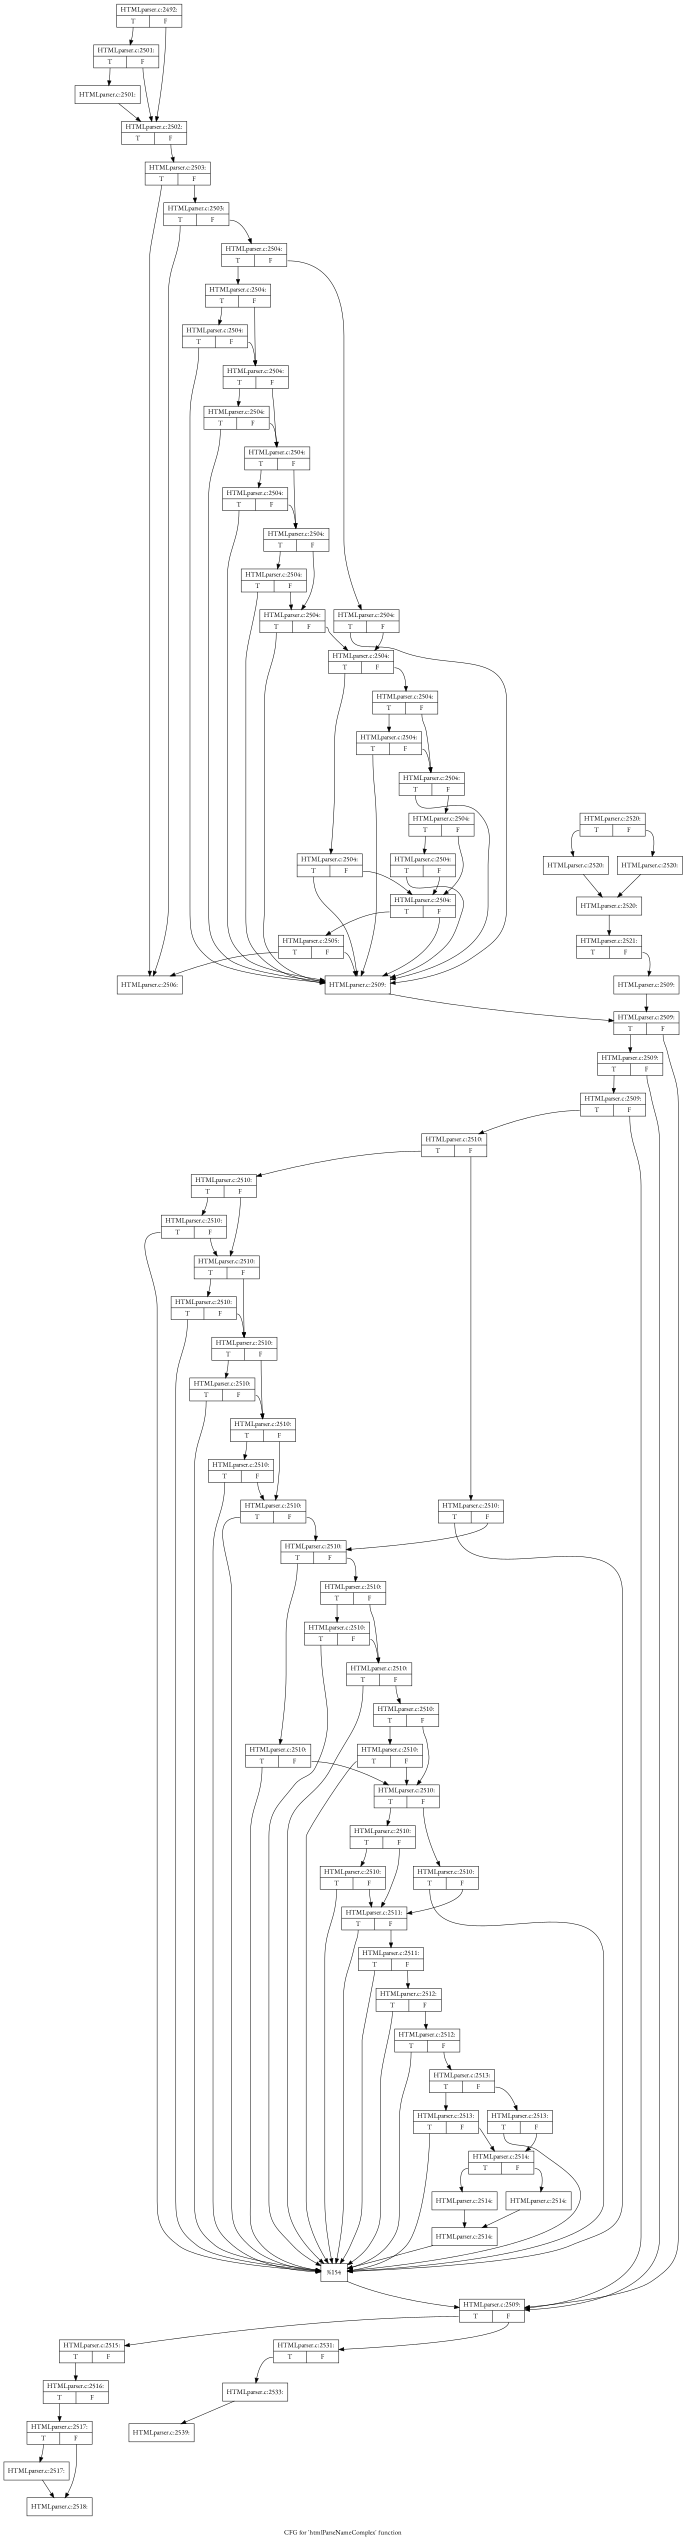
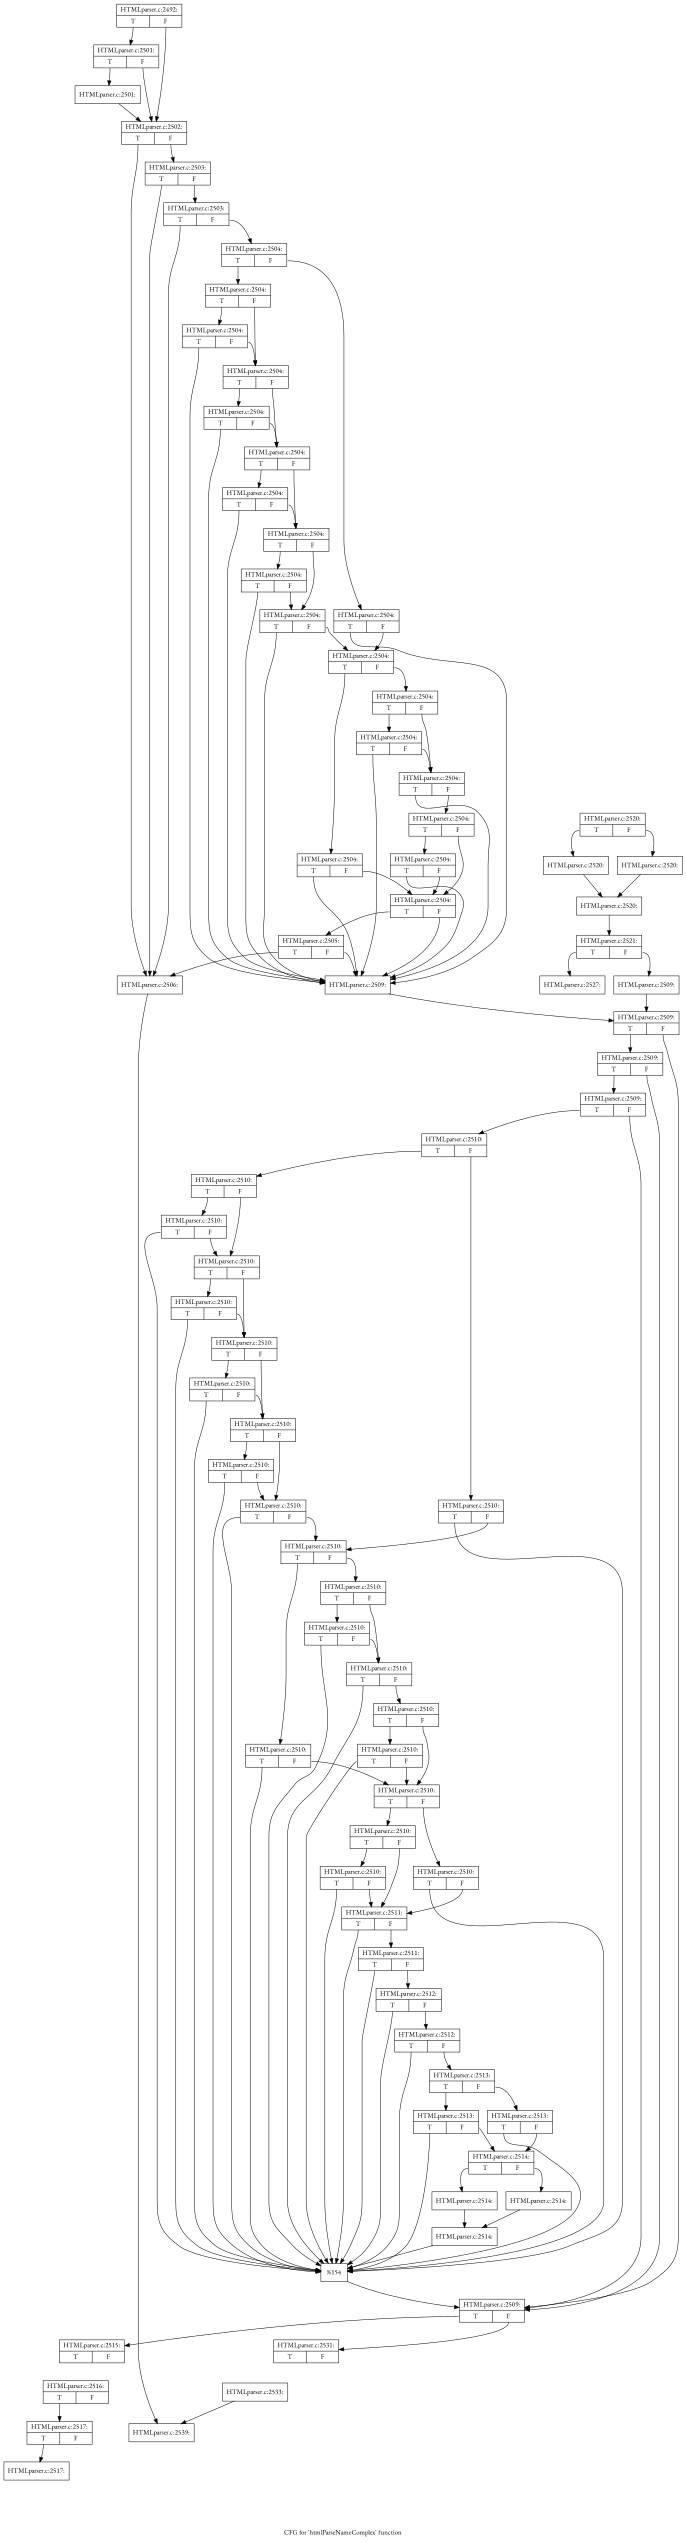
  digraph {
    fontname="EB Garamond"
    label="CFG for 'htmlParseNameComplex' function"
    node [fontname="EB Garamond" shape=record]
    edge [fontname="EB Garamond" tailport=s0]
    n1 [label="{HTMLparser.c:2492:|{<s0>T|<s1>F}}"]
    n2 [label="{HTMLparser.c:2501:|{<s0>T|<s1>F}}"]
    n3 [label="{HTMLparser.c:2502:|{<s0>T|<s1>F}}"]
    n4 [label="{HTMLparser.c:2501:}"]
    n5 [label="{HTMLparser.c:2506:}"]
    n6 [label="{HTMLparser.c:2503:|{<s0>T|<s1>F}}"]
    n7 [label="{HTMLparser.c:2539:}"]
    n8 [label="{HTMLparser.c:2503:|{<s0>T|<s1>F}}"]
    n9 [label="{HTMLparser.c:2504:|{<s0>T|<s1>F}}"]
    n10 [label="{HTMLparser.c:2504:|{<s0>T|<s1>F}}"]
    n11 [label="{HTMLparser.c:2504:|{<s0>T|<s1>F}}"]
    n12 [label="{HTMLparser.c:2504:|{<s0>T|<s1>F}}"]
    n13 [label="{HTMLparser.c:2504:|{<s0>T|<s1>F}}"]
    n14 [label="{HTMLparser.c:2509:}"]
    n15 [label="{HTMLparser.c:2504:|{<s0>T|<s1>F}}"]
    n16 [label="{HTMLparser.c:2504:|{<s0>T|<s1>F}}"]
    n17 [label="{HTMLparser.c:2504:|{<s0>T|<s1>F}}"]
    n18 [label="{HTMLparser.c:2509:|{<s0>T|<s1>F}}"]
    n19 [label="{HTMLparser.c:2504:|{<s0>T|<s1>F}}"]
    n20 [label="{HTMLparser.c:2504:|{<s0>T|<s1>F}}"]
    n21 [label="{HTMLparser.c:2504:|{<s0>T|<s1>F}}"]
    n22 [label="{HTMLparser.c:2504:|{<s0>T|<s1>F}}"]
    n23 [label="{HTMLparser.c:2509:|{<s0>T|<s1>F}}"]
    n24 [label="{HTMLparser.c:2509:|{<s0>T|<s1>F}}"]
    n25 [label="{HTMLparser.c:2504:|{<s0>T|<s1>F}}"]
    n26 [label="{HTMLparser.c:2504:|{<s0>T|<s1>F}}"]
    n27 [label="{HTMLparser.c:2504:|{<s0>T|<s1>F}}"]
    n28 [label="{HTMLparser.c:2504:|{<s0>T|<s1>F}}"]
    n29 [label="{HTMLparser.c:2504:|{<s0>T|<s1>F}}"]
    n30 [label="{HTMLparser.c:2505:|{<s0>T|<s1>F}}"]
    n31 [label="{HTMLparser.c:2504:|{<s0>T|<s1>F}}"]
    n32 [label="{HTMLparser.c:2504:|{<s0>T|<s1>F}}"]
    n33 [label="{HTMLparser.c:2509:|{<s0>T|<s1>F}}"]
    n34 [label="{HTMLparser.c:2515:|{<s0>T|<s1>F}}"]
    n35 [label="{HTMLparser.c:2531:|{<s0>T|<s1>F}}"]
    n36 [label="{HTMLparser.c:2510:|{<s0>T|<s1>F}}"]
    n37 [label="{HTMLparser.c:2516:|{<s0>T|<s1>F}}"]
    n38 [label="{HTMLparser.c:2533:}"]
    n39 [label="{HTMLparser.c:2510:|{<s0>T|<s1>F}}"]
    n40 [label="{HTMLparser.c:2510:|{<s0>T|<s1>F}}"]
    n41 [label="{HTMLparser.c:2510:|{<s0>T|<s1>F}}"]
    n42 [label="{HTMLparser.c:2510:|{<s0>T|<s1>F}}"]
    n43 [label="{%154}"]
    n44 [label="{HTMLparser.c:2510:|{<s0>T|<s1>F}}"]
    n45 [label="{HTMLparser.c:2510:|{<s0>T|<s1>F}}"]
    n46 [label="{HTMLparser.c:2510:|{<s0>T|<s1>F}}"]
    n47 [label="{HTMLparser.c:2510:|{<s0>T|<s1>F}}"]
    n48 [label="{HTMLparser.c:2510:|{<s0>T|<s1>F}}"]
    n49 [label="{HTMLparser.c:2510:|{<s0>T|<s1>F}}"]
    n50 [label="{HTMLparser.c:2510:|{<s0>T|<s1>F}}"]
    n51 [label="{HTMLparser.c:2510:|{<s0>T|<s1>F}}"]
    n52 [label="{HTMLparser.c:2510:|{<s0>T|<s1>F}}"]
    n53 [label="{HTMLparser.c:2510:|{<s0>T|<s1>F}}"]
    n54 [label="{HTMLparser.c:2510:|{<s0>T|<s1>F}}"]
    n55 [label="{HTMLparser.c:2510:|{<s0>T|<s1>F}}"]
    n56 [label="{HTMLparser.c:2510:|{<s0>T|<s1>F}}"]
    n57 [label="{HTMLparser.c:2510:|{<s0>T|<s1>F}}"]
    n58 [label="{HTMLparser.c:2510:|{<s0>T|<s1>F}}"]
    n59 [label="{HTMLparser.c:2510:|{<s0>T|<s1>F}}"]
    n60 [label="{HTMLparser.c:2511:|{<s0>T|<s1>F}}"]
    n61 [label="{HTMLparser.c:2510:|{<s0>T|<s1>F}}"]
    n62 [label="{HTMLparser.c:2511:|{<s0>T|<s1>F}}"]
    n63 [label="{HTMLparser.c:2512:|{<s0>T|<s1>F}}"]
    n64 [label="{HTMLparser.c:2512:|{<s0>T|<s1>F}}"]
    n65 [label="{HTMLparser.c:2513:|{<s0>T|<s1>F}}"]
    n66 [label="{HTMLparser.c:2513:|{<s0>T|<s1>F}}"]
    n67 [label="{HTMLparser.c:2513:|{<s0>T|<s1>F}}"]
    n68 [label="{HTMLparser.c:2514:|{<s0>T|<s1>F}}"]
    n69 [label="{HTMLparser.c:2514:}"]
    n70 [label="{HTMLparser.c:2514:}"]
    n71 [label="{HTMLparser.c:2514:}"]
    n72 [label="{HTMLparser.c:2517:|{<s0>T|<s1>F}}"]
-   n73 [label="{HTMLparser.c:2518:}"]
    n74 [label="{HTMLparser.c:2517:}"]
    n75 [label="{HTMLparser.c:2520:|{<s0>T|<s1>F}}"]
    n76 [label="{HTMLparser.c:2520:}"]
    n77 [label="{HTMLparser.c:2520:}"]
    n78 [label="{HTMLparser.c:2520:}"]
    n79 [label="{HTMLparser.c:2521:|{<s0>T|<s1>F}}"]
+   n80 [label="{HTMLparser.c:2527:}"]
    n81 [label="{HTMLparser.c:2509:}"]
    n1 -> n2
    n1 -> n3 [tailport=s1]
    n2 -> n3 [tailport=s1]
    n2 -> n4
+   n3 -> n5
    n3 -> n6 [tailport=s1]
    n4 -> n3
+   n5 -> n7
    n6 -> n5
    n6 -> n8 [tailport=s1]
    n8 -> n5
    n8 -> n9 [tailport=s1]
    n9 -> n10
    n9 -> n11 [tailport=s1]
    n10 -> n12
    n10 -> n13 [tailport=s1]
    n11 -> n14
    n11 -> n15 [tailport=s1]
    n12 -> n13 [tailport=s1]
    n12 -> n14
    n13 -> n16
    n13 -> n17 [tailport=s1]
    n14 -> n18
    n15 -> n19
    n15 -> n20 [tailport=s1]
    n16 -> n14
    n16 -> n17 [tailport=s1]
    n17 -> n21
    n17 -> n22 [tailport=s1]
    n18 -> n23
    n18 -> n24 [tailport=s1]
    n19 -> n14
    n19 -> n27 [tailport=s1]
    n20 -> n28
    n20 -> n29 [tailport=s1]
    n21 -> n14
    n21 -> n22 [tailport=s1]
    n22 -> n25
    n22 -> n26 [tailport=s1]
    n23 -> n24 [tailport=s1]
    n23 -> n33
    n24 -> n34
    n24 -> n35 [tailport=s1]
    n25 -> n14
    n25 -> n26 [tailport=s1]
    n26 -> n14
    n26 -> n15 [tailport=s1]
    n27 -> n14 [tailport=s1]
    n27 -> n30
    n28 -> n14
    n28 -> n29 [tailport=s1]
    n29 -> n14
    n29 -> n31 [tailport=s1]
    n30 -> n5
    n30 -> n14 [tailport=s1]
    n31 -> n27 [tailport=s1]
    n31 -> n32
    n32 -> n14
    n32 -> n27 [tailport=s1]
    n33 -> n24 [tailport=s1]
    n33 -> n36
-   n34 -> n37
-   n35 -> n38
    n36 -> n39
    n36 -> n40 [tailport=s1]
    n37 -> n72
    n38 -> n7
    n39 -> n41
    n39 -> n42 [tailport=s1]
    n40 -> n43
    n40 -> n44 [tailport=s1]
    n41 -> n42 [tailport=s1]
    n41 -> n43
    n42 -> n45
    n42 -> n46 [tailport=s1]
    n43 -> n24
    n44 -> n47
    n44 -> n48 [tailport=s1]
    n45 -> n43
    n45 -> n46 [tailport=s1]
    n46 -> n49
    n46 -> n50 [tailport=s1]
    n47 -> n43
    n47 -> n53 [tailport=s1]
    n48 -> n54
    n48 -> n55 [tailport=s1]
    n49 -> n43
    n49 -> n50 [tailport=s1]
    n50 -> n51
    n50 -> n52 [tailport=s1]
    n51 -> n43
    n51 -> n52 [tailport=s1]
    n52 -> n43
    n52 -> n44 [tailport=s1]
    n53 -> n56
    n53 -> n57 [tailport=s1]
    n54 -> n43
    n54 -> n55 [tailport=s1]
    n55 -> n43
    n55 -> n58 [tailport=s1]
    n56 -> n59
    n56 -> n60 [tailport=s1]
    n57 -> n43
    n57 -> n60 [tailport=s1]
    n58 -> n53 [tailport=s1]
    n58 -> n61
    n59 -> n43
    n59 -> n60 [tailport=s1]
    n60 -> n43
    n60 -> n62 [tailport=s1]
    n61 -> n43
    n61 -> n53 [tailport=s1]
    n62 -> n43
    n62 -> n63 [tailport=s1]
    n63 -> n43
    n63 -> n64 [tailport=s1]
    n64 -> n43
    n64 -> n65 [tailport=s1]
    n65 -> n66
    n65 -> n67 [tailport=s1]
    n66 -> n43
    n66 -> n68 [tailport=s1]
    n67 -> n43
    n67 -> n68 [tailport=s1]
    n68 -> n69
    n68 -> n70 [tailport=s1]
    n69 -> n71
    n70 -> n71
    n71 -> n43
-   n72 -> n73 [tailport=s1]
    n72 -> n74
-   n74 -> n73
    n75 -> n76
    n75 -> n77 [tailport=s1]
    n76 -> n78
    n77 -> n78
    n78 -> n79
+   n79 -> n80
    n79 -> n81 [tailport=s1]
    n81 -> n18
  }
